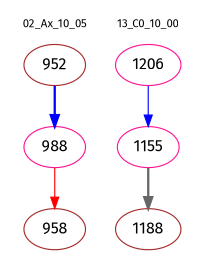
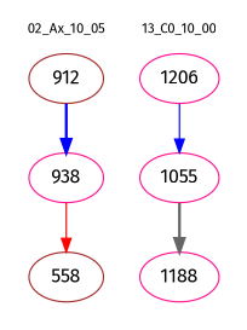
  digraph {
    fontname="Fira Sans"
    node [color=brown fontname="Fira Sans"]
    edge [color=blue fontname="Fira Sans" style=bold]
-   n1 [label=952]
-   n2 [color=deeppink label=988]
-   n3 [label=958]
+   n1 [label=912]
+   n2 [color=deeppink label=938]
+   n3 [label=558]
    n4 [color=deeppink label=1206]
-   n5 [color=deeppink label=1155]
-   n6 [label=1188]
+   n5 [color=deeppink label=1055]
+   n6 [color=deeppink label=1188]
    subgraph cluster_1 {
      color=white
      fontsize=10
      label="02_Ax_10_05"
      n1
      n2
      n3
    }
    subgraph cluster_2 {
      color=white
      fontsize=10
      label="13_C0_10_00"
      n4
      n5
      n6
    }
    n1 -> n2
    n2 -> n3 [color=red style=solid]
    n4 -> n5 [style=solid]
    n5 -> n6 [color=gray40]
  }
